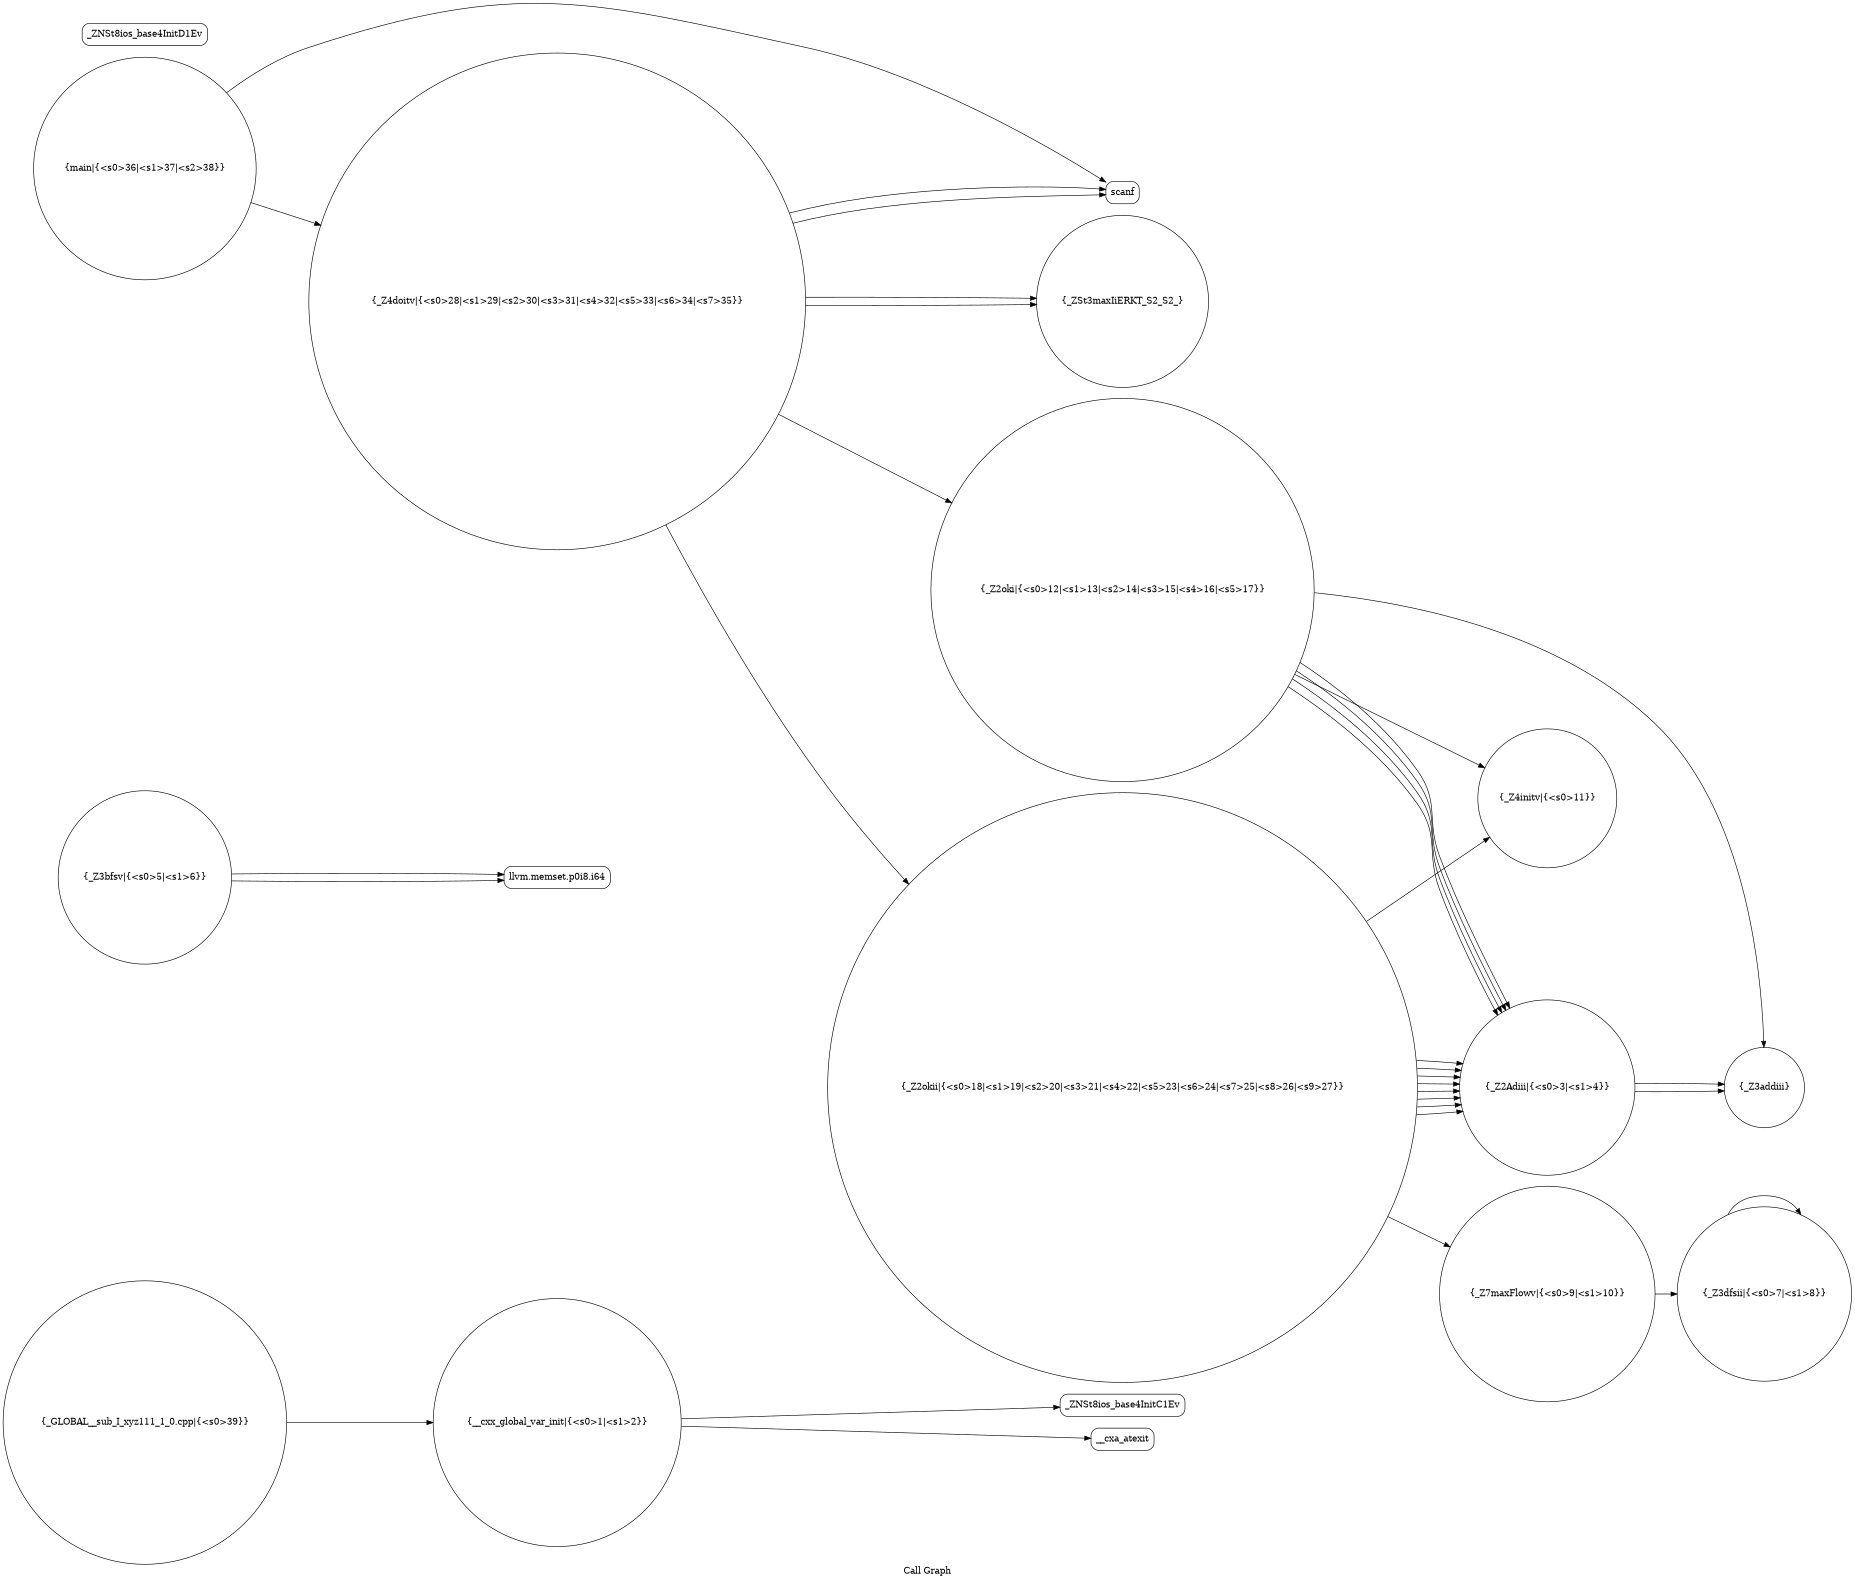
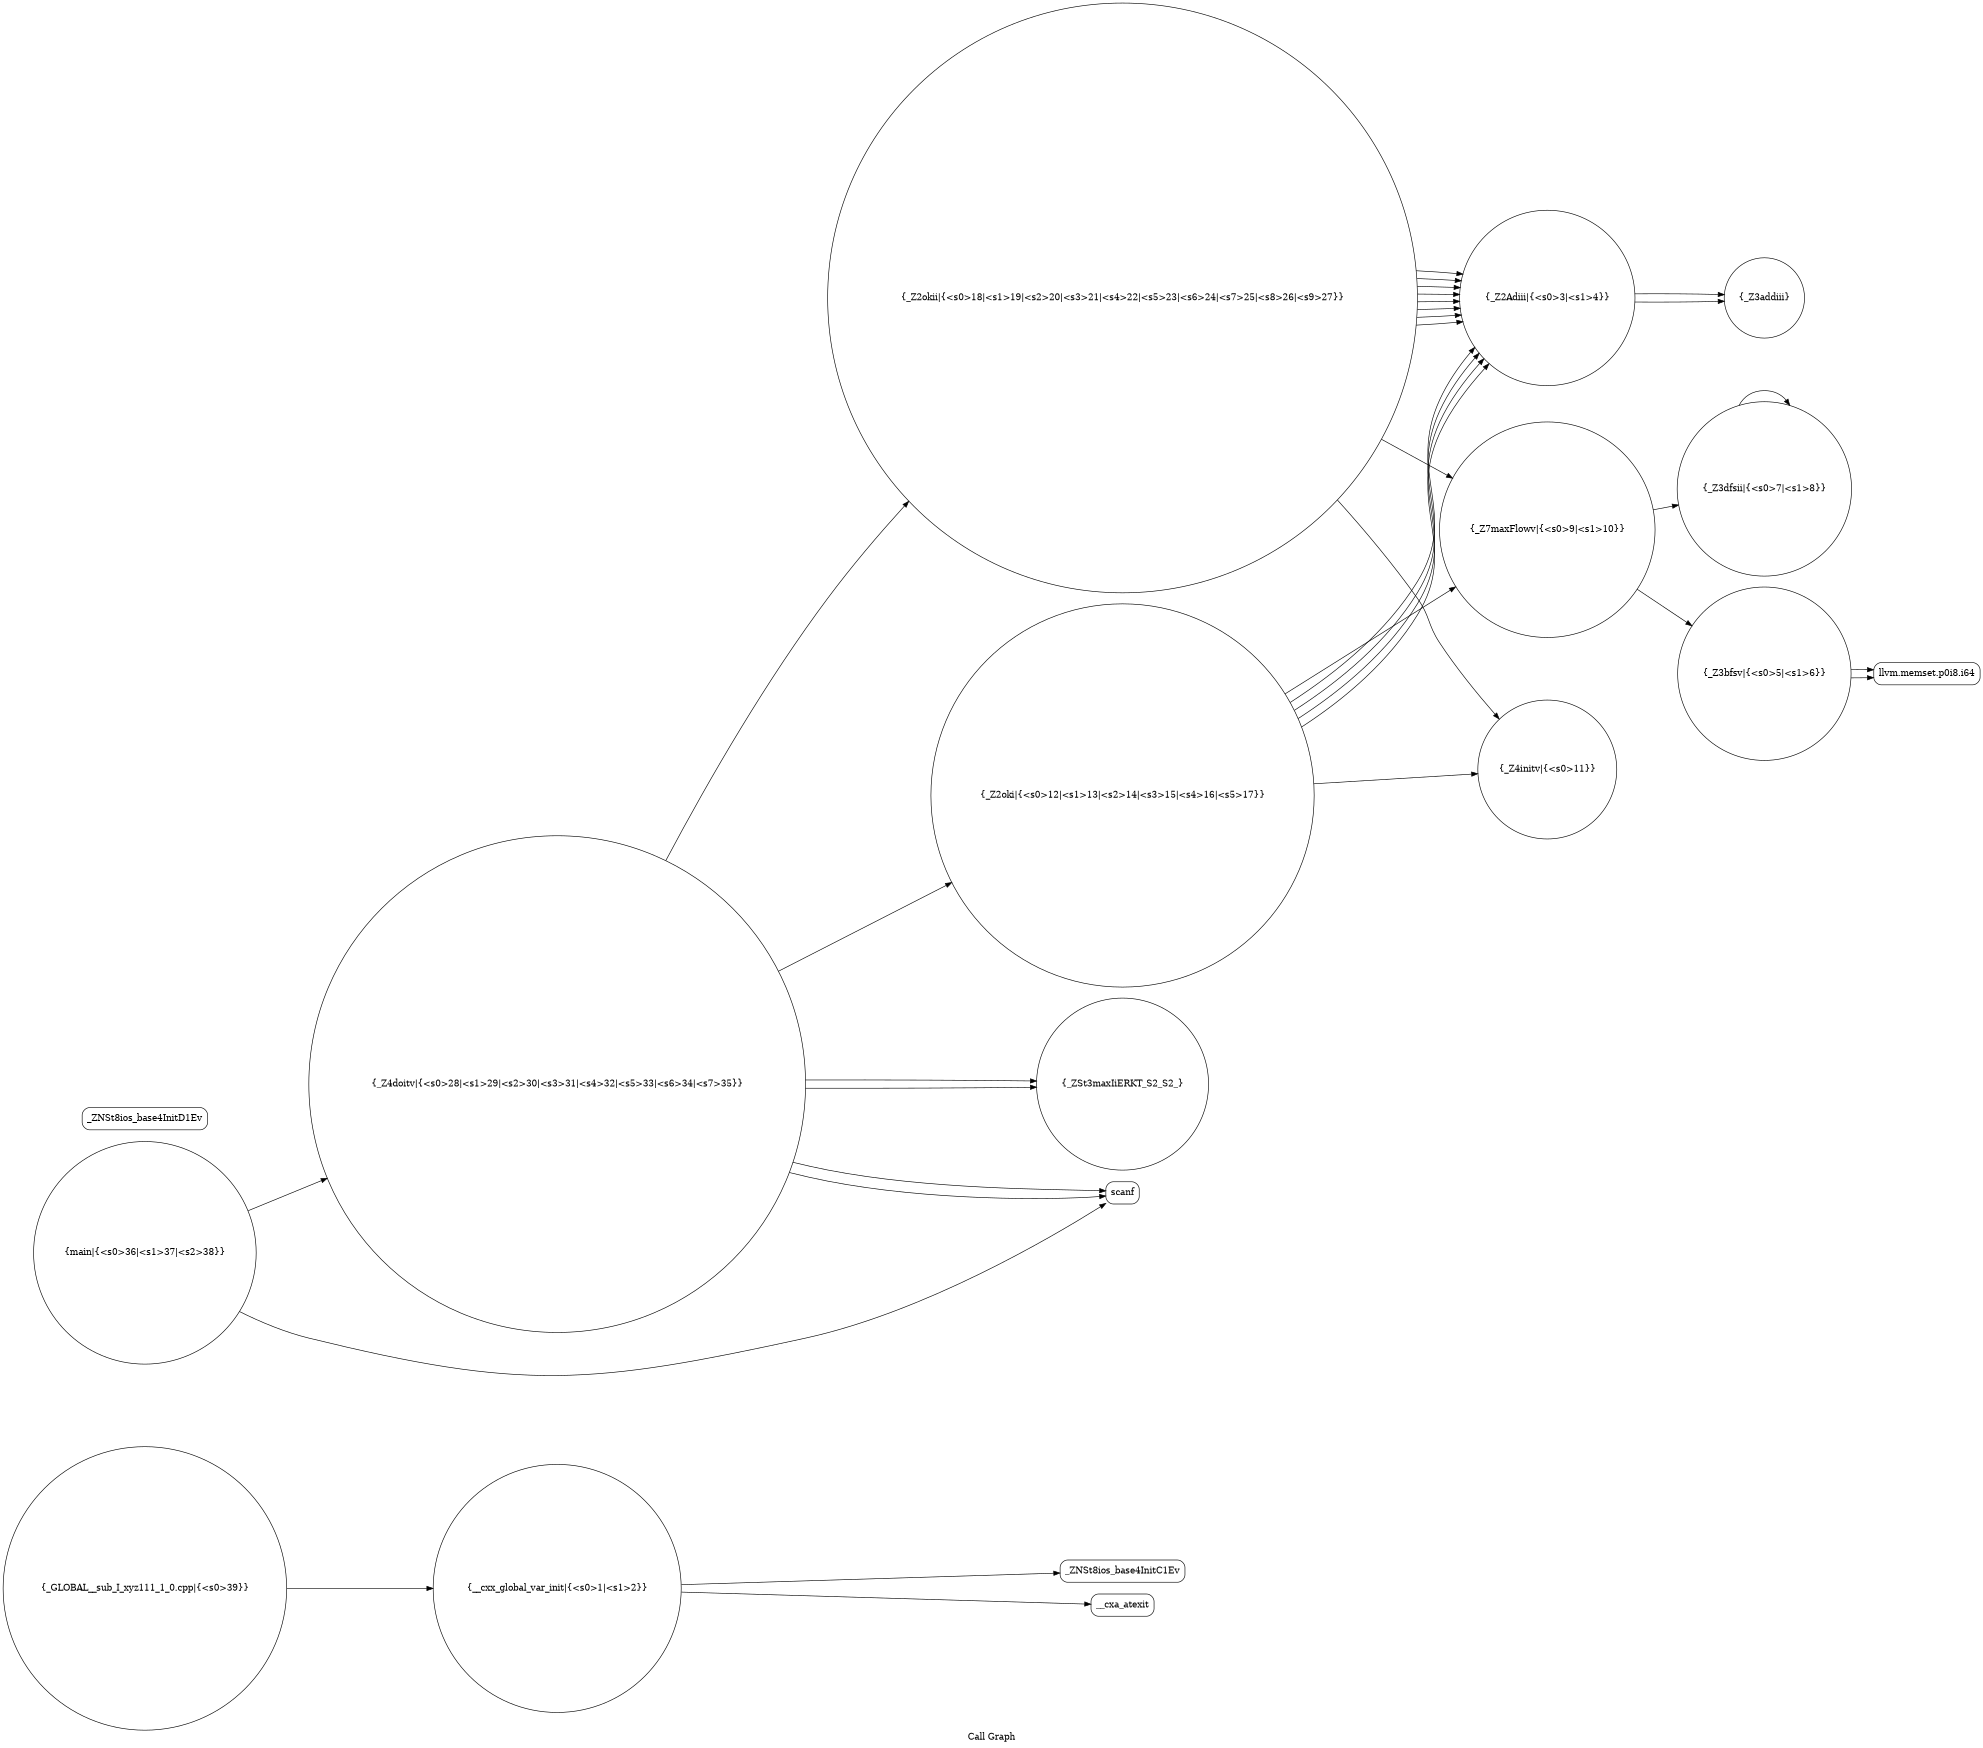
  digraph {
    label="Call Graph"
    rankdir=LR
    node [shape=circle]
    edge [color=black tailport=s0]
    n1 [label="{__cxx_global_var_init|{<s0>1|<s1>2}}"]
    n2 [label="{_ZNSt8ios_base4InitC1Ev}" shape=Mrecord]
    n3 [label="{__cxa_atexit}" shape=Mrecord]
    n4 [label="{llvm.memset.p0i8.i64}" shape=Mrecord]
    n5 [label="{_Z4doitv|{<s0>28|<s1>29|<s2>30|<s3>31|<s4>32|<s5>33|<s6>34|<s7>35}}"]
    n6 [label="{scanf}" shape=Mrecord]
    n7 [label="{_ZSt3maxIiERKT_S2_S2_}"]
    n8 [label="{_Z2oki|{<s0>12|<s1>13|<s2>14|<s3>15|<s4>16|<s5>17}}"]
    n9 [label="{_Z2okii|{<s0>18|<s1>19|<s2>20|<s3>21|<s4>22|<s5>23|<s6>24|<s7>25|<s8>26|<s9>27}}"]
    n10 [label="{_Z4initv|{<s0>11}}"]
    n11 [label="{_Z2Adiii|{<s0>3|<s1>4}}"]
    n12 [label="{_Z7maxFlowv|{<s0>9|<s1>10}}"]
    n13 [label="{_Z3addiii}"]
    n14 [label="{_Z3bfsv|{<s0>5|<s1>6}}"]
    n15 [label="{_Z3dfsii|{<s0>7|<s1>8}}"]
    n16 [label="{_ZNSt8ios_base4InitD1Ev}" shape=Mrecord]
    n17 [label="{main|{<s0>36|<s1>37|<s2>38}}"]
    n18 [label="{_GLOBAL__sub_I_xyz111_1_0.cpp|{<s0>39}}"]
    n1 -> n2
    n1 -> n3 [tailport=s1]
    n5 -> n6
    n5 -> n6 [tailport=s1]
    n5 -> n7 [tailport=s2]
    n5 -> n7 [tailport=s4]
    n5 -> n8 [tailport=s3]
    n5 -> n9 [tailport=s6]
    n8 -> n10
    n8 -> n11 [tailport=s1]
    n8 -> n11 [tailport=s2]
    n8 -> n11 [tailport=s3]
    n8 -> n11 [tailport=s4]
-   n8 -> n13 [tailport=s5]
+   n8 -> n12 [tailport=s5]
    n9 -> n10
    n9 -> n11 [tailport=s1]
    n9 -> n11 [tailport=s2]
    n9 -> n11 [tailport=s3]
    n9 -> n11 [tailport=s4]
    n9 -> n11 [tailport=s5]
    n9 -> n11 [tailport=s6]
    n9 -> n11 [tailport=s7]
    n9 -> n11 [tailport=s8]
    n9 -> n12 [tailport=s9]
    n11 -> n13
    n11 -> n13 [tailport=s1]
+   n12 -> n14
    n12 -> n15 [tailport=s1]
    n14 -> n4
    n14 -> n4 [tailport=s1]
    n15 -> n15 [tailport=s1]
    n17 -> n5 [tailport=s2]
    n17 -> n6
    n18 -> n1
  }
